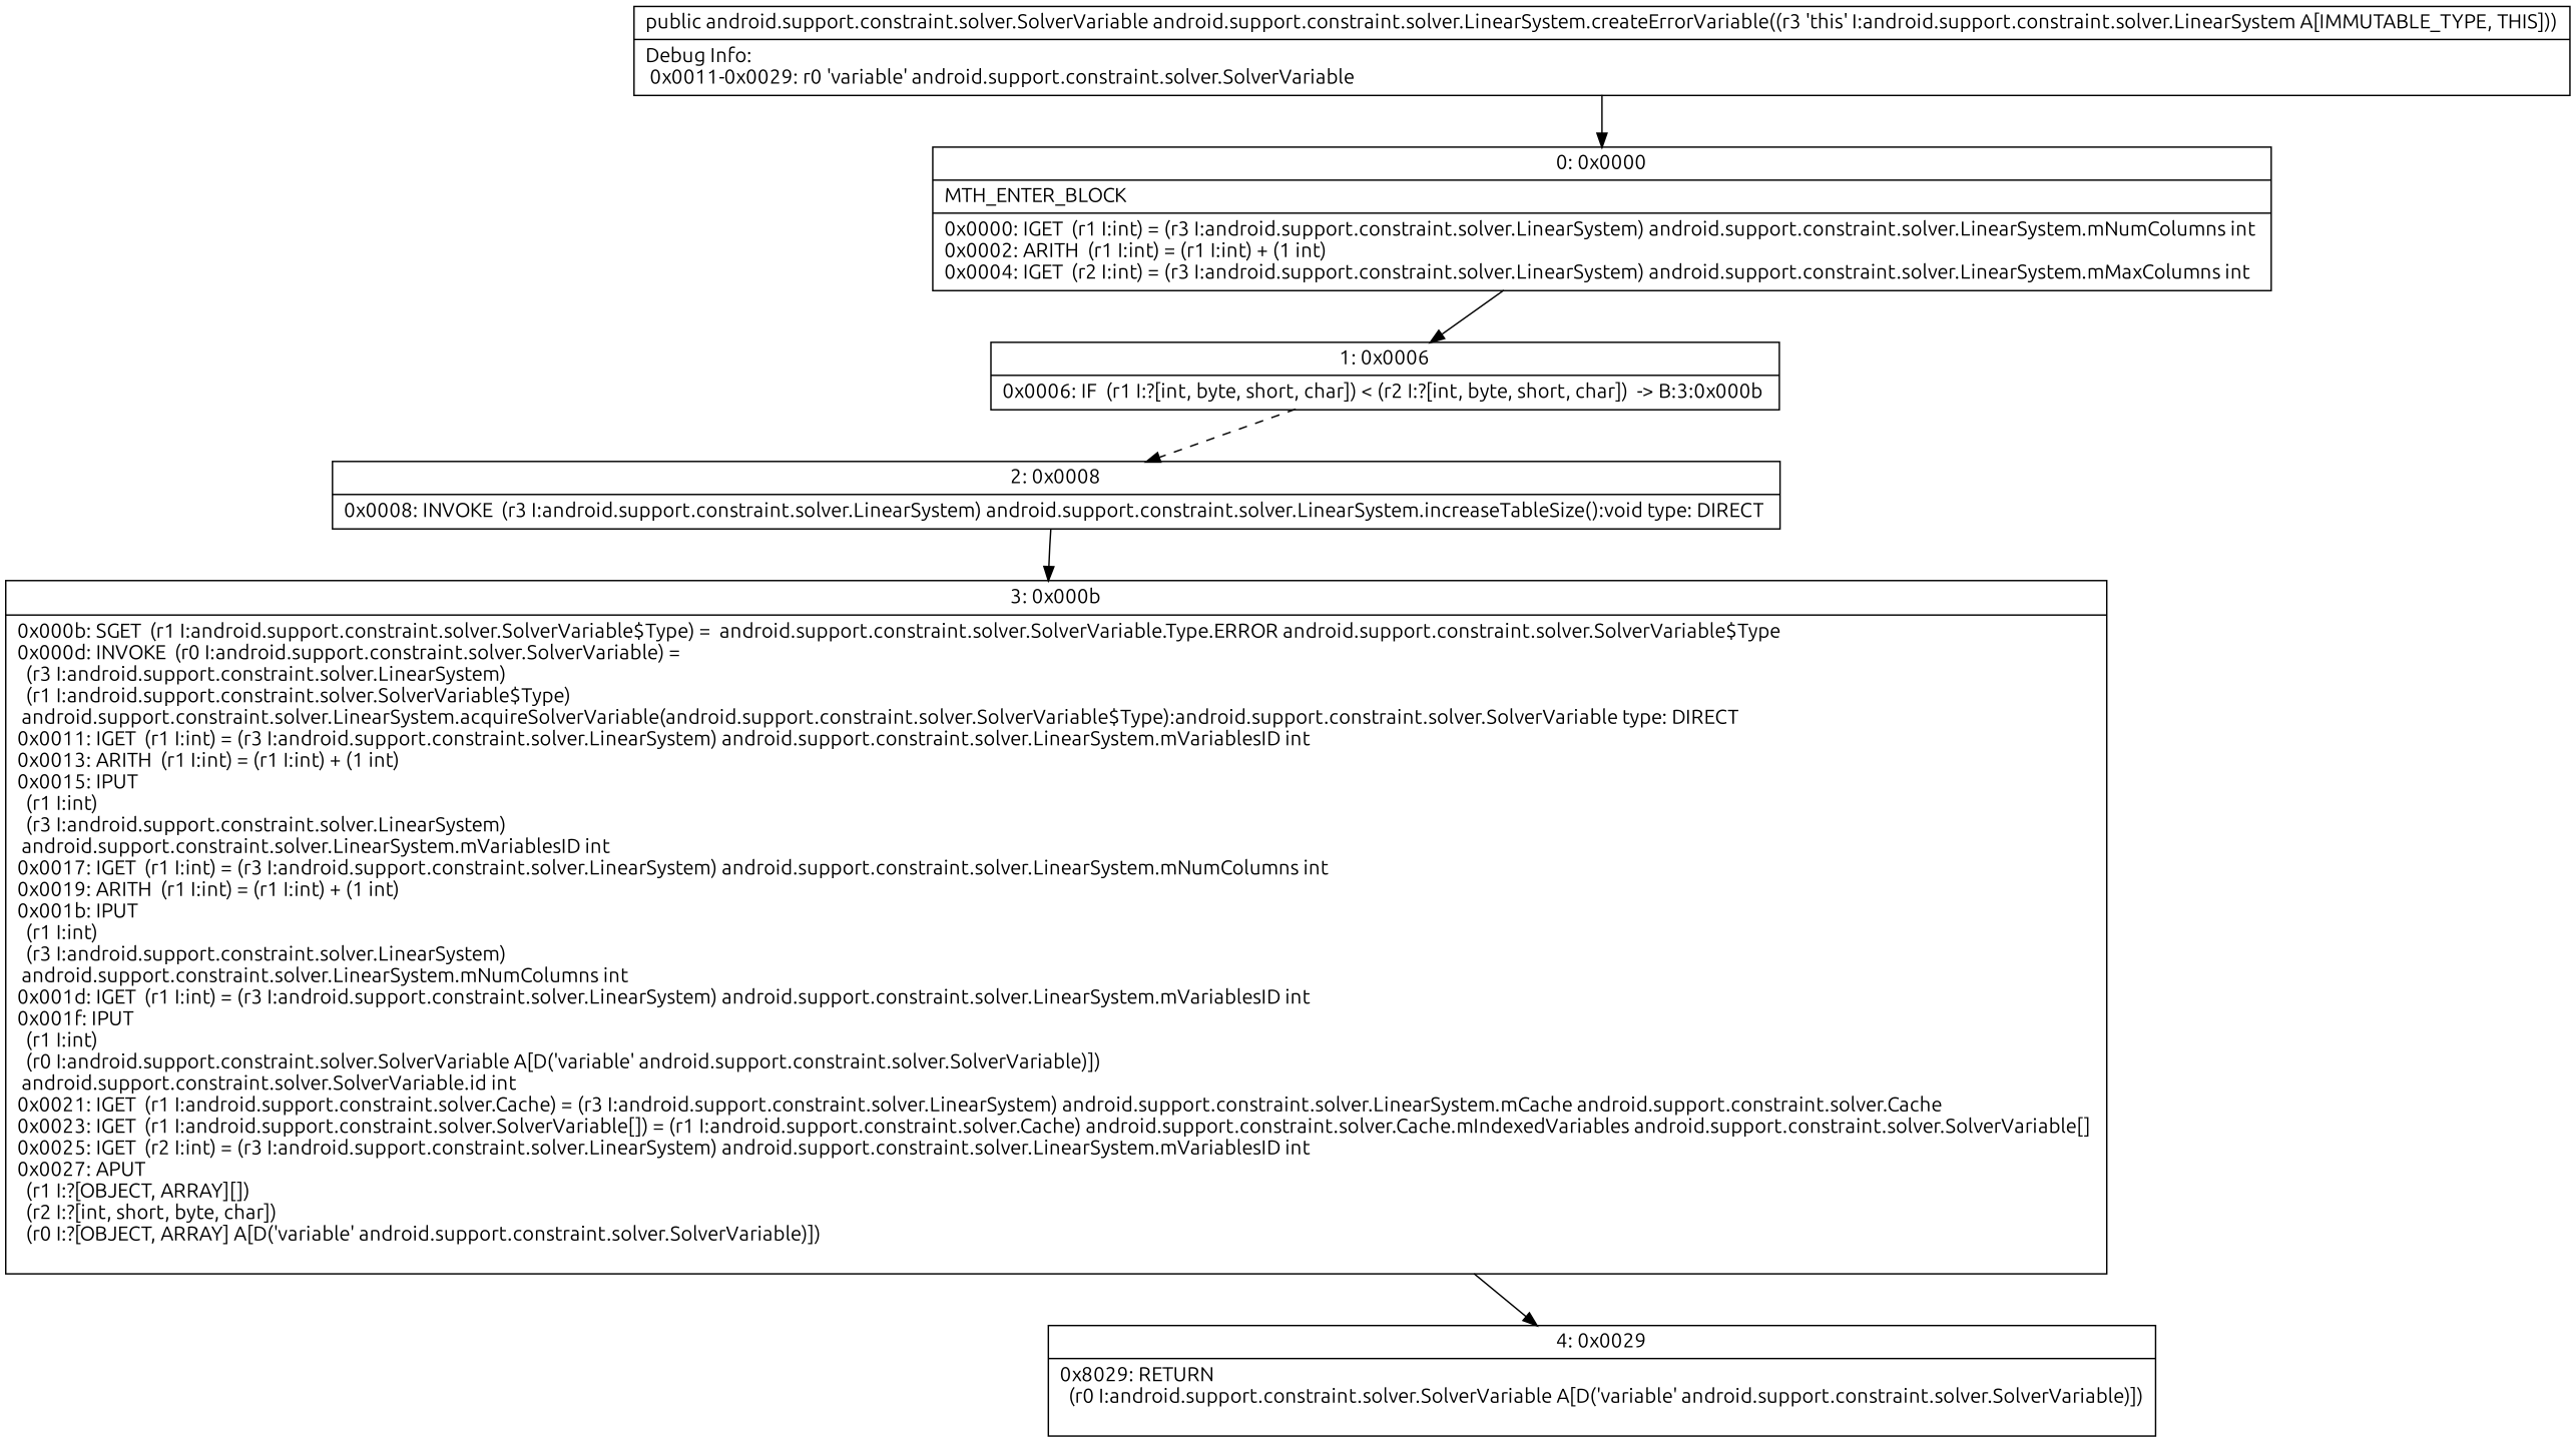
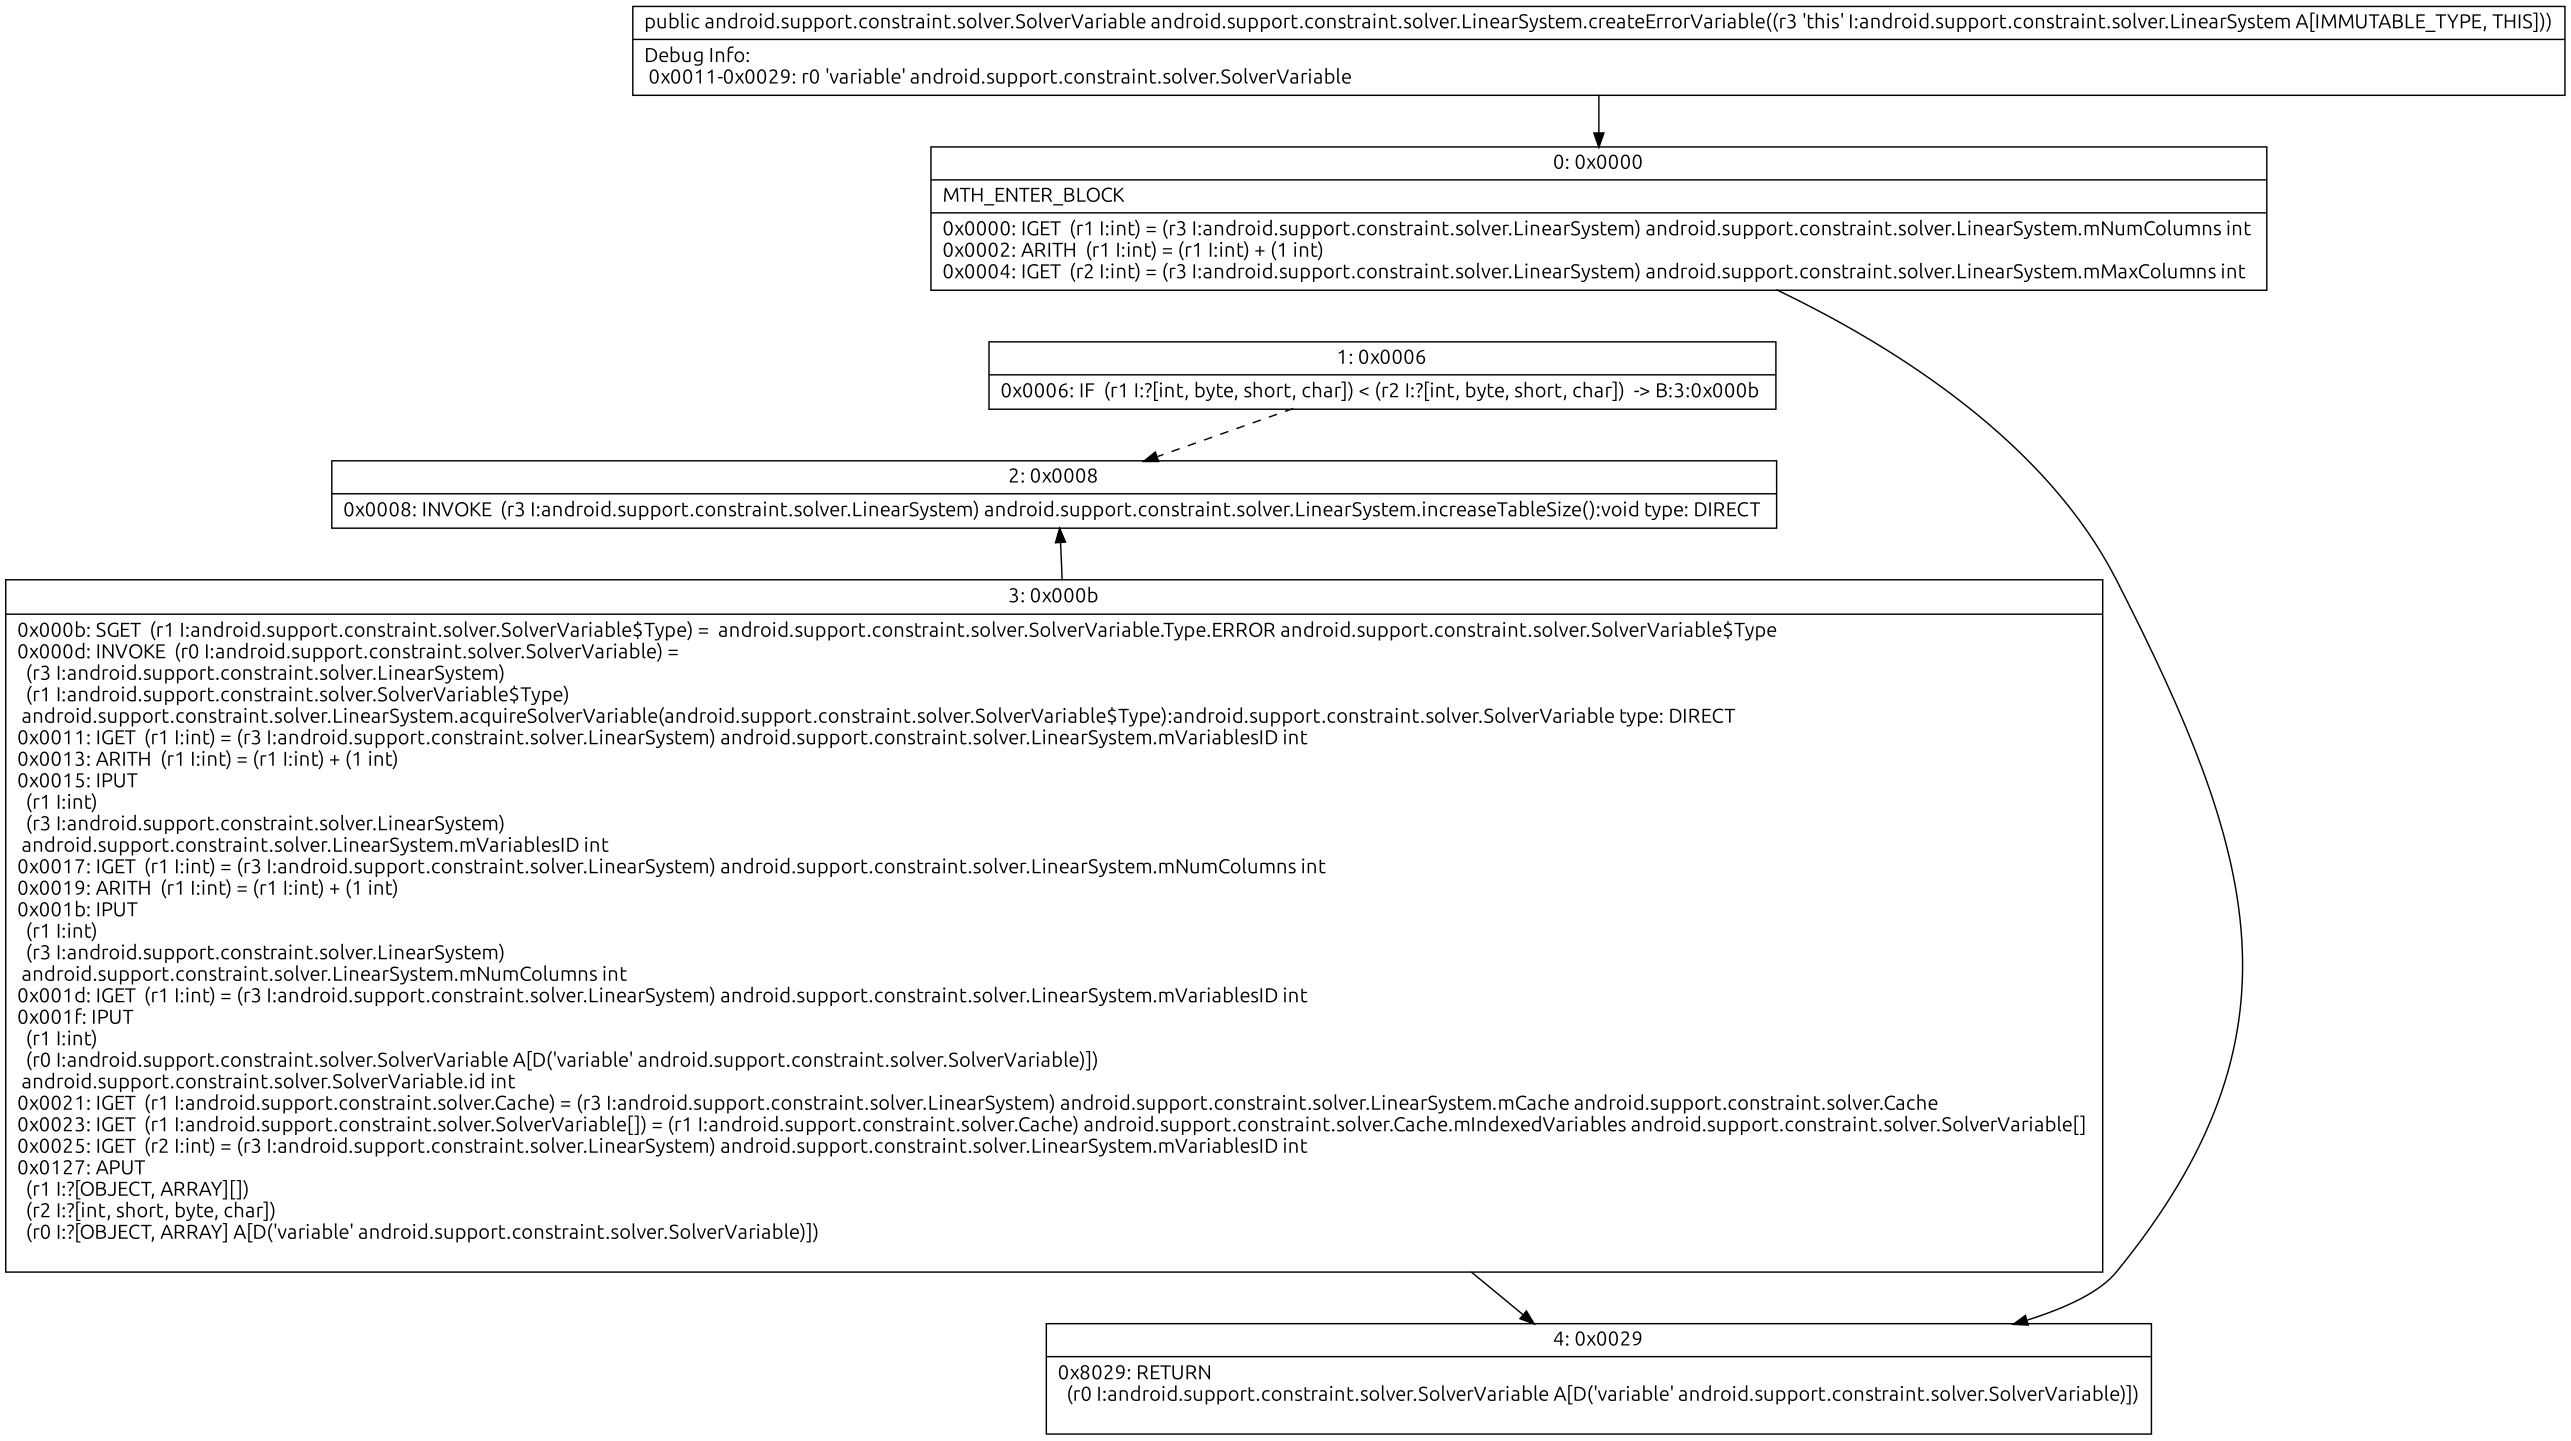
  digraph {
    fontname=Ubuntu
    node [fontname=Ubuntu shape=record]
    edge [fontname=Ubuntu]
    n1 [label="{0\:\ 0x0000|MTH_ENTER_BLOCK\l|0x0000: IGET  (r1 I:int) = (r3 I:android.support.constraint.solver.LinearSystem) android.support.constraint.solver.LinearSystem.mNumColumns int \l0x0002: ARITH  (r1 I:int) = (r1 I:int) + (1 int) \l0x0004: IGET  (r2 I:int) = (r3 I:android.support.constraint.solver.LinearSystem) android.support.constraint.solver.LinearSystem.mMaxColumns int \l}"]
    n2 [label="{1\:\ 0x0006|0x0006: IF  (r1 I:?[int, byte, short, char]) \< (r2 I:?[int, byte, short, char])  \-\> B:3:0x000b \l}"]
    n3 [label="{2\:\ 0x0008|0x0008: INVOKE  (r3 I:android.support.constraint.solver.LinearSystem) android.support.constraint.solver.LinearSystem.increaseTableSize():void type: DIRECT \l}"]
-   n4 [label="{3\:\ 0x000b|0x000b: SGET  (r1 I:android.support.constraint.solver.SolverVariable$Type) =  android.support.constraint.solver.SolverVariable.Type.ERROR android.support.constraint.solver.SolverVariable$Type \l0x000d: INVOKE  (r0 I:android.support.constraint.solver.SolverVariable) = \l  (r3 I:android.support.constraint.solver.LinearSystem)\l  (r1 I:android.support.constraint.solver.SolverVariable$Type)\l android.support.constraint.solver.LinearSystem.acquireSolverVariable(android.support.constraint.solver.SolverVariable$Type):android.support.constraint.solver.SolverVariable type: DIRECT \l0x0011: IGET  (r1 I:int) = (r3 I:android.support.constraint.solver.LinearSystem) android.support.constraint.solver.LinearSystem.mVariablesID int \l0x0013: ARITH  (r1 I:int) = (r1 I:int) + (1 int) \l0x0015: IPUT  \l  (r1 I:int)\l  (r3 I:android.support.constraint.solver.LinearSystem)\l android.support.constraint.solver.LinearSystem.mVariablesID int \l0x0017: IGET  (r1 I:int) = (r3 I:android.support.constraint.solver.LinearSystem) android.support.constraint.solver.LinearSystem.mNumColumns int \l0x0019: ARITH  (r1 I:int) = (r1 I:int) + (1 int) \l0x001b: IPUT  \l  (r1 I:int)\l  (r3 I:android.support.constraint.solver.LinearSystem)\l android.support.constraint.solver.LinearSystem.mNumColumns int \l0x001d: IGET  (r1 I:int) = (r3 I:android.support.constraint.solver.LinearSystem) android.support.constraint.solver.LinearSystem.mVariablesID int \l0x001f: IPUT  \l  (r1 I:int)\l  (r0 I:android.support.constraint.solver.SolverVariable A[D('variable' android.support.constraint.solver.SolverVariable)])\l android.support.constraint.solver.SolverVariable.id int \l0x0021: IGET  (r1 I:android.support.constraint.solver.Cache) = (r3 I:android.support.constraint.solver.LinearSystem) android.support.constraint.solver.LinearSystem.mCache android.support.constraint.solver.Cache \l0x0023: IGET  (r1 I:android.support.constraint.solver.SolverVariable[]) = (r1 I:android.support.constraint.solver.Cache) android.support.constraint.solver.Cache.mIndexedVariables android.support.constraint.solver.SolverVariable[] \l0x0025: IGET  (r2 I:int) = (r3 I:android.support.constraint.solver.LinearSystem) android.support.constraint.solver.LinearSystem.mVariablesID int \l0x0027: APUT  \l  (r1 I:?[OBJECT, ARRAY][])\l  (r2 I:?[int, short, byte, char])\l  (r0 I:?[OBJECT, ARRAY] A[D('variable' android.support.constraint.solver.SolverVariable)])\l \l}"]
+   n4 [label="{3\:\ 0x000b|0x000b: SGET  (r1 I:android.support.constraint.solver.SolverVariable$Type) =  android.support.constraint.solver.SolverVariable.Type.ERROR android.support.constraint.solver.SolverVariable$Type \l0x000d: INVOKE  (r0 I:android.support.constraint.solver.SolverVariable) = \l  (r3 I:android.support.constraint.solver.LinearSystem)\l  (r1 I:android.support.constraint.solver.SolverVariable$Type)\l android.support.constraint.solver.LinearSystem.acquireSolverVariable(android.support.constraint.solver.SolverVariable$Type):android.support.constraint.solver.SolverVariable type: DIRECT \l0x0011: IGET  (r1 I:int) = (r3 I:android.support.constraint.solver.LinearSystem) android.support.constraint.solver.LinearSystem.mVariablesID int \l0x0013: ARITH  (r1 I:int) = (r1 I:int) + (1 int) \l0x0015: IPUT  \l  (r1 I:int)\l  (r3 I:android.support.constraint.solver.LinearSystem)\l android.support.constraint.solver.LinearSystem.mVariablesID int \l0x0017: IGET  (r1 I:int) = (r3 I:android.support.constraint.solver.LinearSystem) android.support.constraint.solver.LinearSystem.mNumColumns int \l0x0019: ARITH  (r1 I:int) = (r1 I:int) + (1 int) \l0x001b: IPUT  \l  (r1 I:int)\l  (r3 I:android.support.constraint.solver.LinearSystem)\l android.support.constraint.solver.LinearSystem.mNumColumns int \l0x001d: IGET  (r1 I:int) = (r3 I:android.support.constraint.solver.LinearSystem) android.support.constraint.solver.LinearSystem.mVariablesID int \l0x001f: IPUT  \l  (r1 I:int)\l  (r0 I:android.support.constraint.solver.SolverVariable A[D('variable' android.support.constraint.solver.SolverVariable)])\l android.support.constraint.solver.SolverVariable.id int \l0x0021: IGET  (r1 I:android.support.constraint.solver.Cache) = (r3 I:android.support.constraint.solver.LinearSystem) android.support.constraint.solver.LinearSystem.mCache android.support.constraint.solver.Cache \l0x0023: IGET  (r1 I:android.support.constraint.solver.SolverVariable[]) = (r1 I:android.support.constraint.solver.Cache) android.support.constraint.solver.Cache.mIndexedVariables android.support.constraint.solver.SolverVariable[] \l0x0025: IGET  (r2 I:int) = (r3 I:android.support.constraint.solver.LinearSystem) android.support.constraint.solver.LinearSystem.mVariablesID int \l0x0127: APUT  \l  (r1 I:?[OBJECT, ARRAY][])\l  (r2 I:?[int, short, byte, char])\l  (r0 I:?[OBJECT, ARRAY] A[D('variable' android.support.constraint.solver.SolverVariable)])\l \l}"]
    n5 [label="{4\:\ 0x0029|0x8029: RETURN  \l  (r0 I:android.support.constraint.solver.SolverVariable A[D('variable' android.support.constraint.solver.SolverVariable)])\l \l}"]
    n6 [label="{public android.support.constraint.solver.SolverVariable android.support.constraint.solver.LinearSystem.createErrorVariable((r3 'this' I:android.support.constraint.solver.LinearSystem A[IMMUTABLE_TYPE, THIS]))  | Debug Info:\l  0x0011\-0x0029: r0 'variable' android.support.constraint.solver.SolverVariable\l}"]
-   n1 -> n2
+   n1 -> n5
    n2 -> n3 [style=dashed]
-   n3 -> n4
+   n4 -> n3
    n4 -> n5
    n6 -> n1
  }
